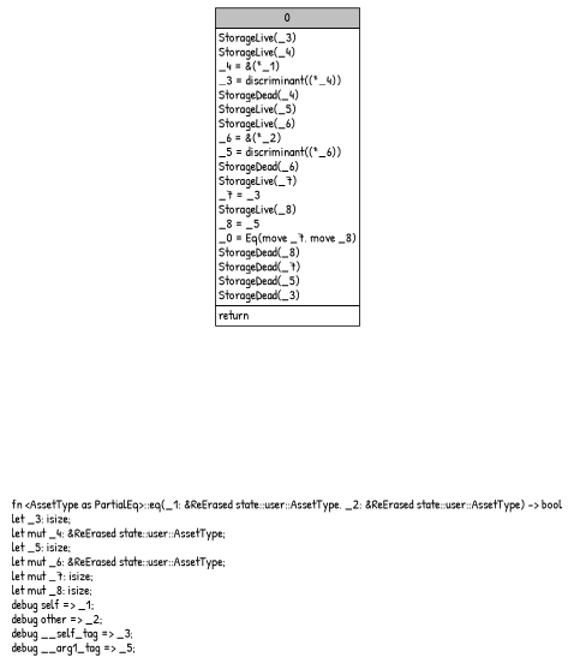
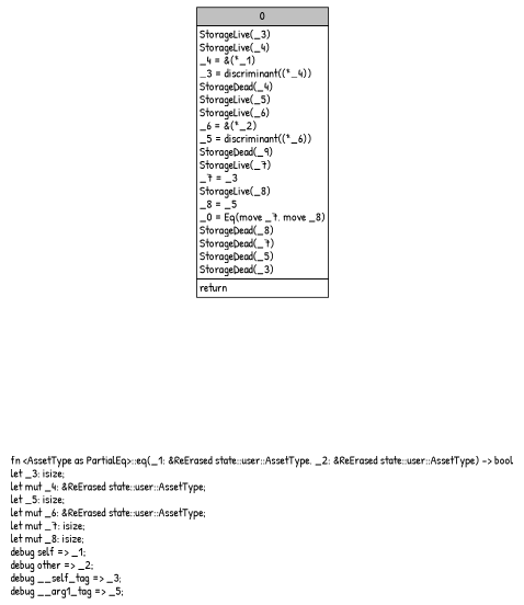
  digraph {
    fontname="Patrick Hand"
    label=<fn &lt;AssetType as PartialEq&gt;::eq(_1: &amp;ReErased state::user::AssetType, _2: &amp;ReErased state::user::AssetType) -&gt; bool<br align="left"/>let _3: isize;<br align="left"/>let mut _4: &amp;ReErased state::user::AssetType;<br align="left"/>let _5: isize;<br align="left"/>let mut _6: &amp;ReErased state::user::AssetType;<br align="left"/>let mut _7: isize;<br align="left"/>let mut _8: isize;<br align="left"/>debug self =&gt; _1;<br align="left"/>debug other =&gt; _2;<br align="left"/>debug __self_tag =&gt; _3;<br align="left"/>debug __arg1_tag =&gt; _5;<br align="left"/>>
-   n1 [fontname="Patrick Hand" label=<<table border="0" cellborder="1" cellspacing="0"><tr><td bgcolor="gray" align="center" colspan="1">0</td></tr><tr><td align="left" balign="left">StorageLive(_3)<br/>StorageLive(_4)<br/>_4 = &amp;(*_1)<br/>_3 = discriminant((*_4))<br/>StorageDead(_4)<br/>StorageLive(_5)<br/>StorageLive(_6)<br/>_6 = &amp;(*_2)<br/>_5 = discriminant((*_6))<br/>StorageDead(_6)<br/>StorageLive(_7)<br/>_7 = _3<br/>StorageLive(_8)<br/>_8 = _5<br/>_0 = Eq(move _7, move _8)<br/>StorageDead(_8)<br/>StorageDead(_7)<br/>StorageDead(_5)<br/>StorageDead(_3)<br/></td></tr><tr><td align="left">return</td></tr></table>> shape=none]
+   n1 [fontname="Patrick Hand" label=<<table border="0" cellborder="1" cellspacing="0"><tr><td bgcolor="gray" align="center" colspan="1">0</td></tr><tr><td align="left" balign="left">StorageLive(_3)<br/>StorageLive(_4)<br/>_4 = &amp;(*_1)<br/>_3 = discriminant((*_4))<br/>StorageDead(_4)<br/>StorageLive(_5)<br/>StorageLive(_6)<br/>_6 = &amp;(*_2)<br/>_5 = discriminant((*_6))<br/>StorageDead(_9)<br/>StorageLive(_7)<br/>_7 = _3<br/>StorageLive(_8)<br/>_8 = _5<br/>_0 = Eq(move _7, move _8)<br/>StorageDead(_8)<br/>StorageDead(_7)<br/>StorageDead(_5)<br/>StorageDead(_3)<br/></td></tr><tr><td align="left">return</td></tr></table>> shape=none]
  }
